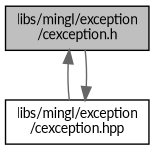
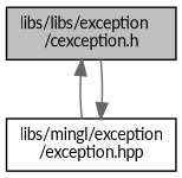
  digraph {
    fontname=Lato
    node [color=black fontname=Lato fontsize=10 shape=record style=filled]
    edge [color=gray40 dir=back fontname=Lato fontsize=10 labelfontname=Helvetica labelfontsize=10 style=solid]
-   n1 [fillcolor=grey75 fontcolor=black height=0.2 label="libs/mingl/exception\l/cexception.h" width=0.4]
-   n2 [fillcolor=white height=0.2 label="libs/mingl/exception\l/cexception.hpp" width=0.4]
+   n1 [fillcolor=grey75 fontcolor=black height=0.2 label="libs/libs/exception\l/cexception.h" width=0.4]
+   n2 [fillcolor=white height=0.2 label="libs/mingl/exception\l/exception.hpp" width=0.4]
    n1 -> n2
    n2 -> n1
  }
